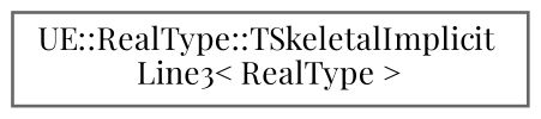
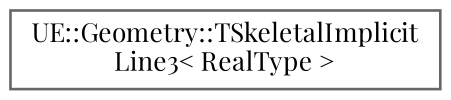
  digraph {
    rankdir=LR
    fontname="Playfair Display"
-   n1 [color=grey40 fillcolor=white fontname="Playfair Display" fontsize=10 height=0.2 label="UE::RealType::TSkeletalImplicit\lLine3\< RealType \>" shape=box style=filled width=0.4]
+   n1 [color=grey40 fillcolor=white fontname="Playfair Display" fontsize=10 height=0.2 label="UE::Geometry::TSkeletalImplicit\lLine3\< RealType \>" shape=box style=filled width=0.4]
  }
